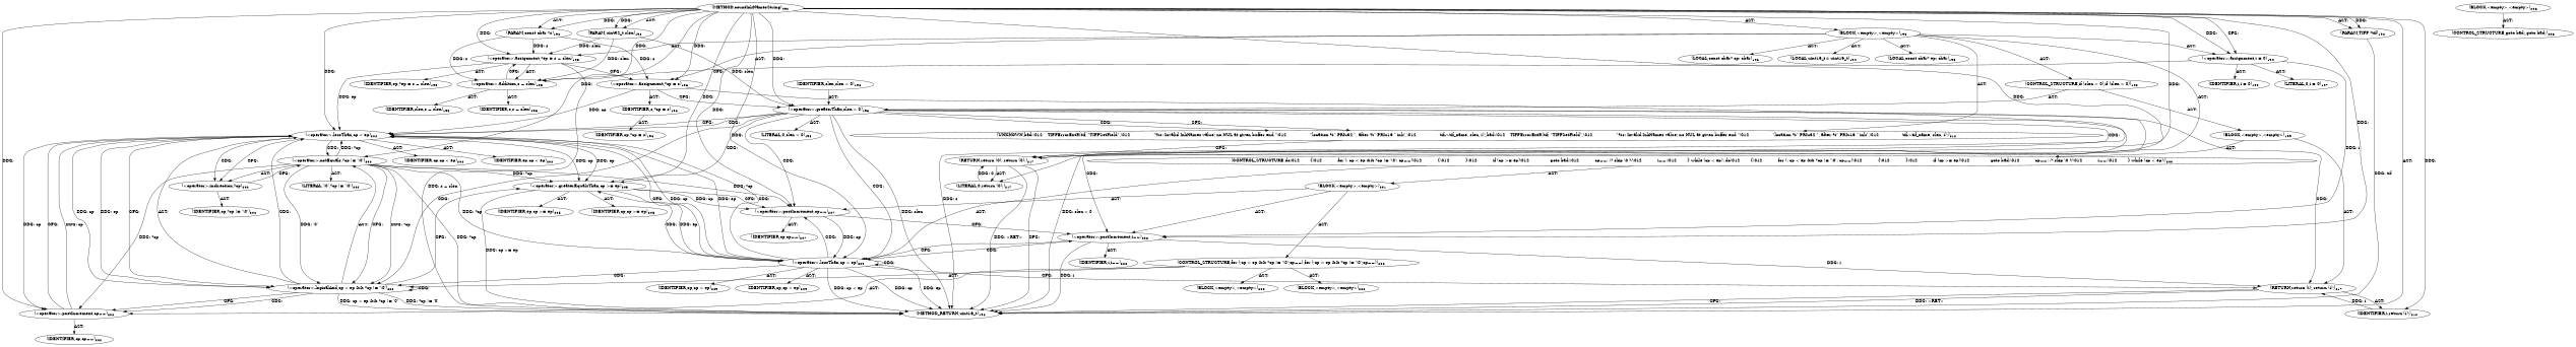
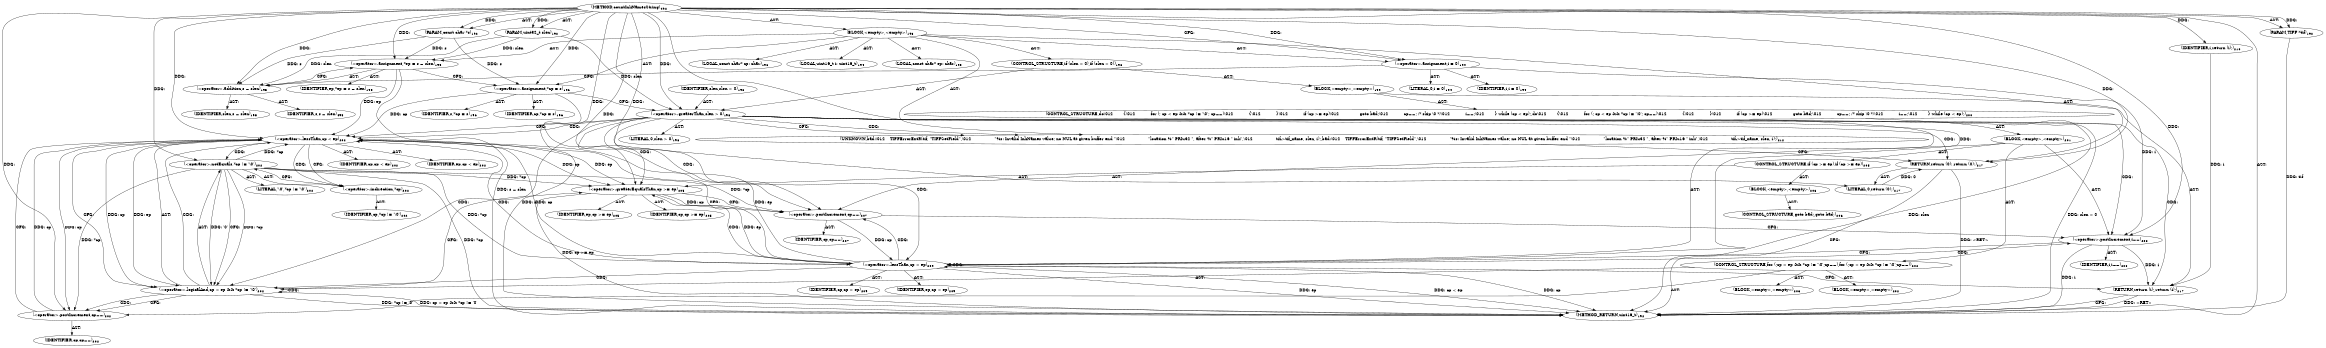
  digraph {
    n1 [label=<(METHOD,countInkNamesString)<SUB>492</SUB>>]
    n2 [label=<(PARAM,TIFF *tif)<SUB>192</SUB>>]
    n3 [label=<(PARAM,uint32_t slen)<SUB>192</SUB>>]
    n4 [label=<(PARAM,const char *s)<SUB>192</SUB>>]
    n5 [label=<(BLOCK,&lt;empty&gt;,&lt;empty&gt;)<SUB>193</SUB>>]
    n6 [label=<(&lt;operator&gt;.assignment,i = 0)<SUB>194</SUB>>]
    n7 [label=<(&lt;operator&gt;.assignment,*ep = s + slen)<SUB>195</SUB>>]
    n8 [label=<(&lt;operator&gt;.addition,s + slen)<SUB>195</SUB>>]
    n9 [label=<(&lt;operator&gt;.assignment,*cp = s)<SUB>196</SUB>>]
    n10 [label=<(&lt;operator&gt;.greaterThan,slen &gt; 0)<SUB>198</SUB>>]
    n11 [label=<(&lt;operator&gt;.lessThan,cp &lt; ep)<SUB>202</SUB>>]
    n12 [label=<(&lt;operator&gt;.notEquals,*cp != '\0')<SUB>202</SUB>>]
    n13 [label=<(&lt;operator&gt;.postIncrement,cp++)<SUB>202</SUB>>]
    n14 [label=<(&lt;operator&gt;.greaterEqualsThan,cp &gt;= ep)<SUB>205</SUB>>]
    n15 [label=<(&lt;operator&gt;.postIncrement,cp++)<SUB>207</SUB>>]
    n16 [label=<(&lt;operator&gt;.postIncrement,i++)<SUB>208</SUB>>]
    n17 [label=<(&lt;operator&gt;.lessThan,cp &lt; ep)<SUB>209</SUB>>]
    n18 [label=<(IDENTIFIER,i,return (i);)<SUB>210</SUB>>]
    n19 [label=<(RETURN,return (0);,return (0);)<SUB>217</SUB>>]
    n20 [label=<(LITERAL,0,return (0);)<SUB>217</SUB>>]
    n21 [label=<(METHOD_RETURN,uint16_t)<SUB>192</SUB>>]
    n22 [label=<(LOCAL,uint16_t i: uint16_t)<SUB>194</SUB>>]
    n23 [label=<(LOCAL,const char* ep: char)<SUB>195</SUB>>]
    n24 [label=<(LOCAL,const char* cp: char)<SUB>196</SUB>>]
    n25 [label=<(CONTROL_STRUCTURE,if (slen &gt; 0),if (slen &gt; 0))<SUB>198</SUB>>]
    n26 [label=<(UNKNOWN,bad:\012    TIFFErrorExtR(tif, &quot;TIFFSetField&quot;,\012                  &quot;%s: Invalid InkNames value; no NUL at given buffer end &quot;\012                  &quot;location %&quot; PRIu32 &quot;, after %&quot; PRIu16 &quot; ink&quot;,\012                  tif-&gt;tif_name, slen, i);,bad:\012    TIFFErrorExtR(tif, &quot;TIFFSetField&quot;,\012                  &quot;%s: Invalid InkNames value; no NUL at given buffer end &quot;\012                  &quot;location %&quot; PRIu32 &quot;, after %&quot; PRIu16 &quot; ink&quot;,\012                  tif-&gt;tif_name, slen, i);)<SUB>212</SUB>>]
    n27 [label=<(IDENTIFIER,i,i = 0)<SUB>194</SUB>>]
-   n28 [label=<(LITERAL,0,i = 0)<SUB>197</SUB>>]
+   n28 [label=<(LITERAL,0,i = 0)<SUB>194</SUB>>]
    n29 [label=<(IDENTIFIER,ep,*ep = s + slen)<SUB>195</SUB>>]
    n30 [label=<(IDENTIFIER,s,s + slen)<SUB>495</SUB>>]
    n31 [label=<(IDENTIFIER,slen,s + slen)<SUB>195</SUB>>]
    n32 [label=<(IDENTIFIER,cp,*cp = s)<SUB>196</SUB>>]
    n33 [label=<(IDENTIFIER,s,*cp = s)<SUB>196</SUB>>]
    n34 [label=<(LITERAL,0,slen &gt; 0)<SUB>198</SUB>>]
    n35 [label=<(&lt;operator&gt;.logicalAnd,cp &lt; ep &amp;&amp; *cp != '\0')<SUB>202</SUB>>]
    n36 [label=<(RETURN,return (i);,return (i);)<SUB>217</SUB>>]
    n37 [label=<(IDENTIFIER,cp,cp &lt; ep)<SUB>202</SUB>>]
    n38 [label=<(IDENTIFIER,ep,cp &lt; ep)<SUB>202</SUB>>]
    n39 [label=<(&lt;operator&gt;.indirection,*cp)<SUB>202</SUB>>]
    n40 [label=<(LITERAL,'\0',*cp != '\0')<SUB>202</SUB>>]
    n41 [label=<(IDENTIFIER,cp,cp++)<SUB>202</SUB>>]
    n42 [label=<(IDENTIFIER,cp,cp &gt;= ep)<SUB>205</SUB>>]
    n43 [label=<(IDENTIFIER,ep,cp &gt;= ep)<SUB>205</SUB>>]
    n44 [label=<(IDENTIFIER,cp,cp++)<SUB>207</SUB>>]
    n45 [label=<(IDENTIFIER,i,i++)<SUB>208</SUB>>]
    n46 [label=<(IDENTIFIER,cp,cp &lt; ep)<SUB>209</SUB>>]
    n47 [label=<(IDENTIFIER,ep,cp &lt; ep)<SUB>209</SUB>>]
    n48 [label=<(BLOCK,&lt;empty&gt;,&lt;empty&gt;)<SUB>199</SUB>>]
    n49 [label=<(CONTROL_STRUCTURE,do\012        {\012            for (; cp &lt; ep &amp;&amp; *cp != '\0'; cp++)\012            {\012            }\012            if (cp &gt;= ep)\012                goto bad;\012            cp++; /* skip \0 */\012            i++;\012        } while (cp &lt; ep);,do\012        {\012            for (; cp &lt; ep &amp;&amp; *cp != '\0'; cp++)\012            {\012            }\012            if (cp &gt;= ep)\012                goto bad;\012            cp++; /* skip \0 */\012            i++;\012        } while (cp &lt; ep);)<SUB>200</SUB>>]
    n50 [label=<(IDENTIFIER,slen,slen &gt; 0)<SUB>198</SUB>>]
    n51 [label=<(BLOCK,&lt;empty&gt;,&lt;empty&gt;)<SUB>201</SUB>>]
    n52 [label=<(CONTROL_STRUCTURE,for (;cp &lt; ep &amp;&amp; *cp != '\0';cp++),for (;cp &lt; ep &amp;&amp; *cp != '\0';cp++))<SUB>202</SUB>>]
+   n53 [label=<(CONTROL_STRUCTURE,if (cp &gt;= ep),if (cp &gt;= ep))<SUB>205</SUB>>]
    n54 [label=<(BLOCK,&lt;empty&gt;,&lt;empty&gt;)<SUB>202</SUB>>]
    n55 [label=<(BLOCK,&lt;empty&gt;,&lt;empty&gt;)<SUB>203</SUB>>]
    n56 [label=<(BLOCK,&lt;empty&gt;,&lt;empty&gt;)<SUB>206</SUB>>]
    n57 [label=<(IDENTIFIER,cp,*cp != '\0')<SUB>202</SUB>>]
    n58 [label=<(CONTROL_STRUCTURE,goto bad;,goto bad;)<SUB>206</SUB>>]
    n1 -> n2 [label="AST: "]
    n1 -> n2 [label="DDG: "]
    n1 -> n3 [label="AST: "]
    n1 -> n3 [label="DDG: "]
    n1 -> n4 [label="AST: "]
    n1 -> n4 [label="DDG: "]
    n1 -> n5 [label="AST: "]
    n1 -> n6 [label="CFG: "]
    n1 -> n6 [label="DDG: "]
    n1 -> n7 [label="DDG: "]
    n1 -> n8 [label="DDG: "]
    n1 -> n9 [label="DDG: "]
    n1 -> n10 [label="DDG: "]
    n1 -> n11 [label="DDG: "]
    n1 -> n12 [label="DDG: "]
    n1 -> n13 [label="DDG: "]
    n1 -> n14 [label="DDG: "]
    n1 -> n15 [label="DDG: "]
    n1 -> n16 [label="DDG: "]
    n1 -> n17 [label="DDG: "]
    n1 -> n18 [label="DDG: "]
    n1 -> n19 [label="DDG: "]
    n1 -> n20 [label="DDG: "]
    n1 -> n21 [label="AST: "]
    n2 -> n21 [label="DDG: tif"]
    n3 -> n7 [label="DDG: slen"]
    n3 -> n8 [label="DDG: slen"]
    n3 -> n10 [label="DDG: slen"]
    n4 -> n7 [label="DDG: s"]
    n4 -> n8 [label="DDG: s"]
    n4 -> n9 [label="DDG: s"]
    n5 -> n6 [label="AST: "]
    n5 -> n7 [label="AST: "]
    n5 -> n9 [label="AST: "]
    n5 -> n19 [label="AST: "]
    n5 -> n22 [label="AST: "]
    n5 -> n23 [label="AST: "]
    n5 -> n24 [label="AST: "]
    n5 -> n25 [label="AST: "]
    n5 -> n26 [label="AST: "]
    n6 -> n8 [label="CFG: "]
    n6 -> n16 [label="DDG: i"]
    n6 -> n27 [label="AST: "]
    n6 -> n28 [label="AST: "]
    n7 -> n8 [label="AST: "]
    n7 -> n9 [label="CFG: "]
    n7 -> n11 [label="DDG: ep"]
    n7 -> n21 [label="DDG: s + slen"]
    n7 -> n29 [label="AST: "]
    n8 -> n7 [label="CFG: "]
    n8 -> n30 [label="AST: "]
    n8 -> n31 [label="AST: "]
    n9 -> n10 [label="CFG: "]
    n9 -> n11 [label="DDG: cp"]
    n9 -> n21 [label="DDG: s"]
-   n33 -> n32 [label="AST: "]
+   n9 -> n32 [label="AST: "]
    n9 -> n33 [label="AST: "]
    n10 -> n11 [label="CFG: "]
    n10 -> n11 [label="CDG: "]
    n10 -> n14 [label="CDG: "]
    n10 -> n15 [label="CDG: "]
    n10 -> n16 [label="CDG: "]
    n10 -> n17 [label="CDG: "]
    n10 -> n19 [label="CDG: "]
    n10 -> n21 [label="DDG: slen"]
    n10 -> n21 [label="DDG: slen &gt; 0"]
    n10 -> n26 [label="CFG: "]
    n10 -> n26 [label="CDG: "]
    n10 -> n34 [label="AST: "]
    n10 -> n35 [label="CDG: "]
    n10 -> n36 [label="CDG: "]
    n11 -> n12 [label="CDG: "]
    n11 -> n13 [label="DDG: cp"]
    n11 -> n14 [label="DDG: cp"]
    n11 -> n14 [label="DDG: ep"]
    n11 -> n35 [label="CFG: "]
    n11 -> n35 [label="DDG: cp"]
    n11 -> n35 [label="DDG: ep"]
    n11 -> n37 [label="AST: "]
    n11 -> n38 [label="AST: "]
    n11 -> n39 [label="CFG: "]
    n11 -> n39 [label="CDG: "]
    n12 -> n11 [label="DDG: *cp"]
    n12 -> n13 [label="DDG: *cp"]
    n12 -> n14 [label="DDG: *cp"]
    n12 -> n15 [label="DDG: *cp"]
    n12 -> n17 [label="DDG: *cp"]
    n12 -> n21 [label="DDG: *cp"]
    n12 -> n35 [label="CFG: "]
    n12 -> n35 [label="DDG: *cp"]
    n12 -> n35 [label="DDG: '\0'"]
    n12 -> n39 [label="AST: "]
    n12 -> n40 [label="AST: "]
    n13 -> n11 [label="CFG: "]
    n13 -> n11 [label="DDG: cp"]
    n13 -> n41 [label="AST: "]
    n14 -> n15 [label="CFG: "]
    n14 -> n15 [label="DDG: cp"]
    n14 -> n17 [label="DDG: ep"]
    n14 -> n21 [label="DDG: cp &gt;= ep"]
    n14 -> n42 [label="AST: "]
    n14 -> n43 [label="AST: "]
    n15 -> n16 [label="CFG: "]
    n15 -> n17 [label="DDG: cp"]
    n15 -> n44 [label="AST: "]
    n16 -> n17 [label="CFG: "]
    n16 -> n21 [label="DDG: i"]
    n16 -> n36 [label="DDG: i"]
    n16 -> n45 [label="AST: "]
    n17 -> n11 [label="CFG: "]
    n17 -> n11 [label="DDG: cp"]
    n17 -> n11 [label="DDG: ep"]
    n17 -> n11 [label="CDG: "]
    n17 -> n14 [label="CDG: "]
    n17 -> n15 [label="CDG: "]
    n17 -> n16 [label="CDG: "]
    n17 -> n17 [label="CDG: "]
    n17 -> n21 [label="DDG: cp"]
    n17 -> n21 [label="DDG: ep"]
    n17 -> n21 [label="DDG: cp &lt; ep"]
    n17 -> n35 [label="CDG: "]
    n17 -> n36 [label="CFG: "]
    n17 -> n46 [label="AST: "]
    n17 -> n47 [label="AST: "]
    n18 -> n36 [label="DDG: i"]
    n19 -> n20 [label="AST: "]
    n19 -> n21 [label="CFG: "]
    n19 -> n21 [label="DDG: &lt;RET&gt;"]
    n20 -> n19 [label="DDG: 0"]
    n25 -> n10 [label="AST: "]
    n25 -> n48 [label="AST: "]
    n26 -> n19 [label="CFG: "]
    n35 -> n11 [label="AST: "]
    n35 -> n11 [label="CDG: "]
    n35 -> n12 [label="AST: "]
    n35 -> n13 [label="CFG: "]
    n35 -> n13 [label="CDG: "]
    n35 -> n14 [label="CFG: "]
    n35 -> n21 [label="DDG: *cp != '\0'"]
    n35 -> n21 [label="DDG: cp &lt; ep &amp;&amp; *cp != '\0'"]
    n35 -> n35 [label="CDG: "]
-   n36 -> n18 [label="AST: "]
    n36 -> n21 [label="CFG: "]
    n36 -> n21 [label="DDG: &lt;RET&gt;"]
    n39 -> n12 [label="CFG: "]
    n39 -> n57 [label="AST: "]
    n48 -> n36 [label="AST: "]
    n48 -> n49 [label="AST: "]
    n49 -> n17 [label="AST: "]
    n49 -> n51 [label="AST: "]
    n50 -> n10 [label="AST: "]
    n51 -> n15 [label="AST: "]
    n51 -> n16 [label="AST: "]
    n51 -> n52 [label="AST: "]
+   n51 -> n53 [label="AST: "]
    n52 -> n13 [label="AST: "]
    n52 -> n35 [label="AST: "]
    n52 -> n54 [label="AST: "]
    n52 -> n55 [label="AST: "]
+   n53 -> n14 [label="AST: "]
+   n53 -> n56 [label="AST: "]
    n56 -> n58 [label="AST: "]
  }
